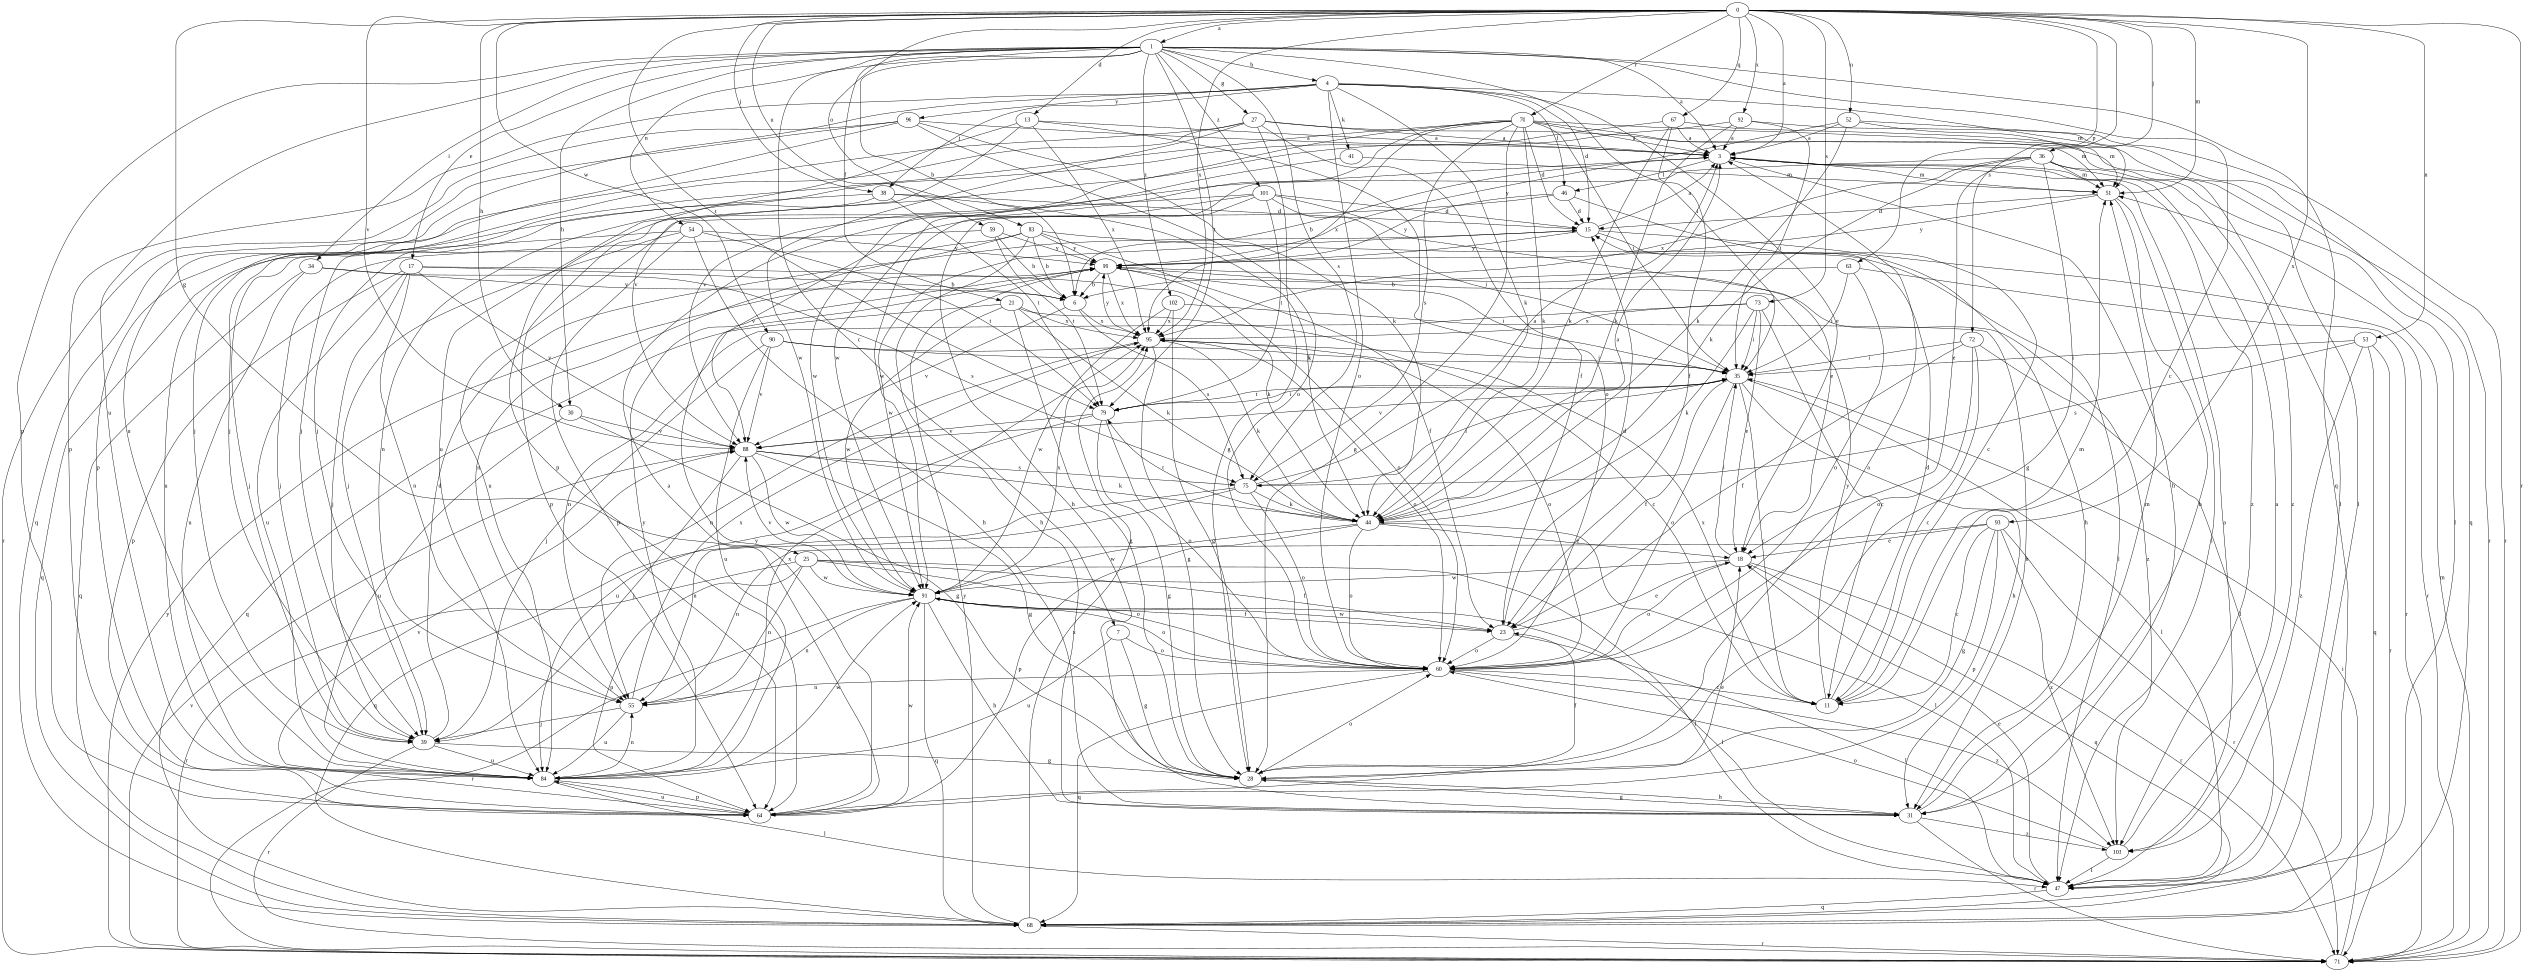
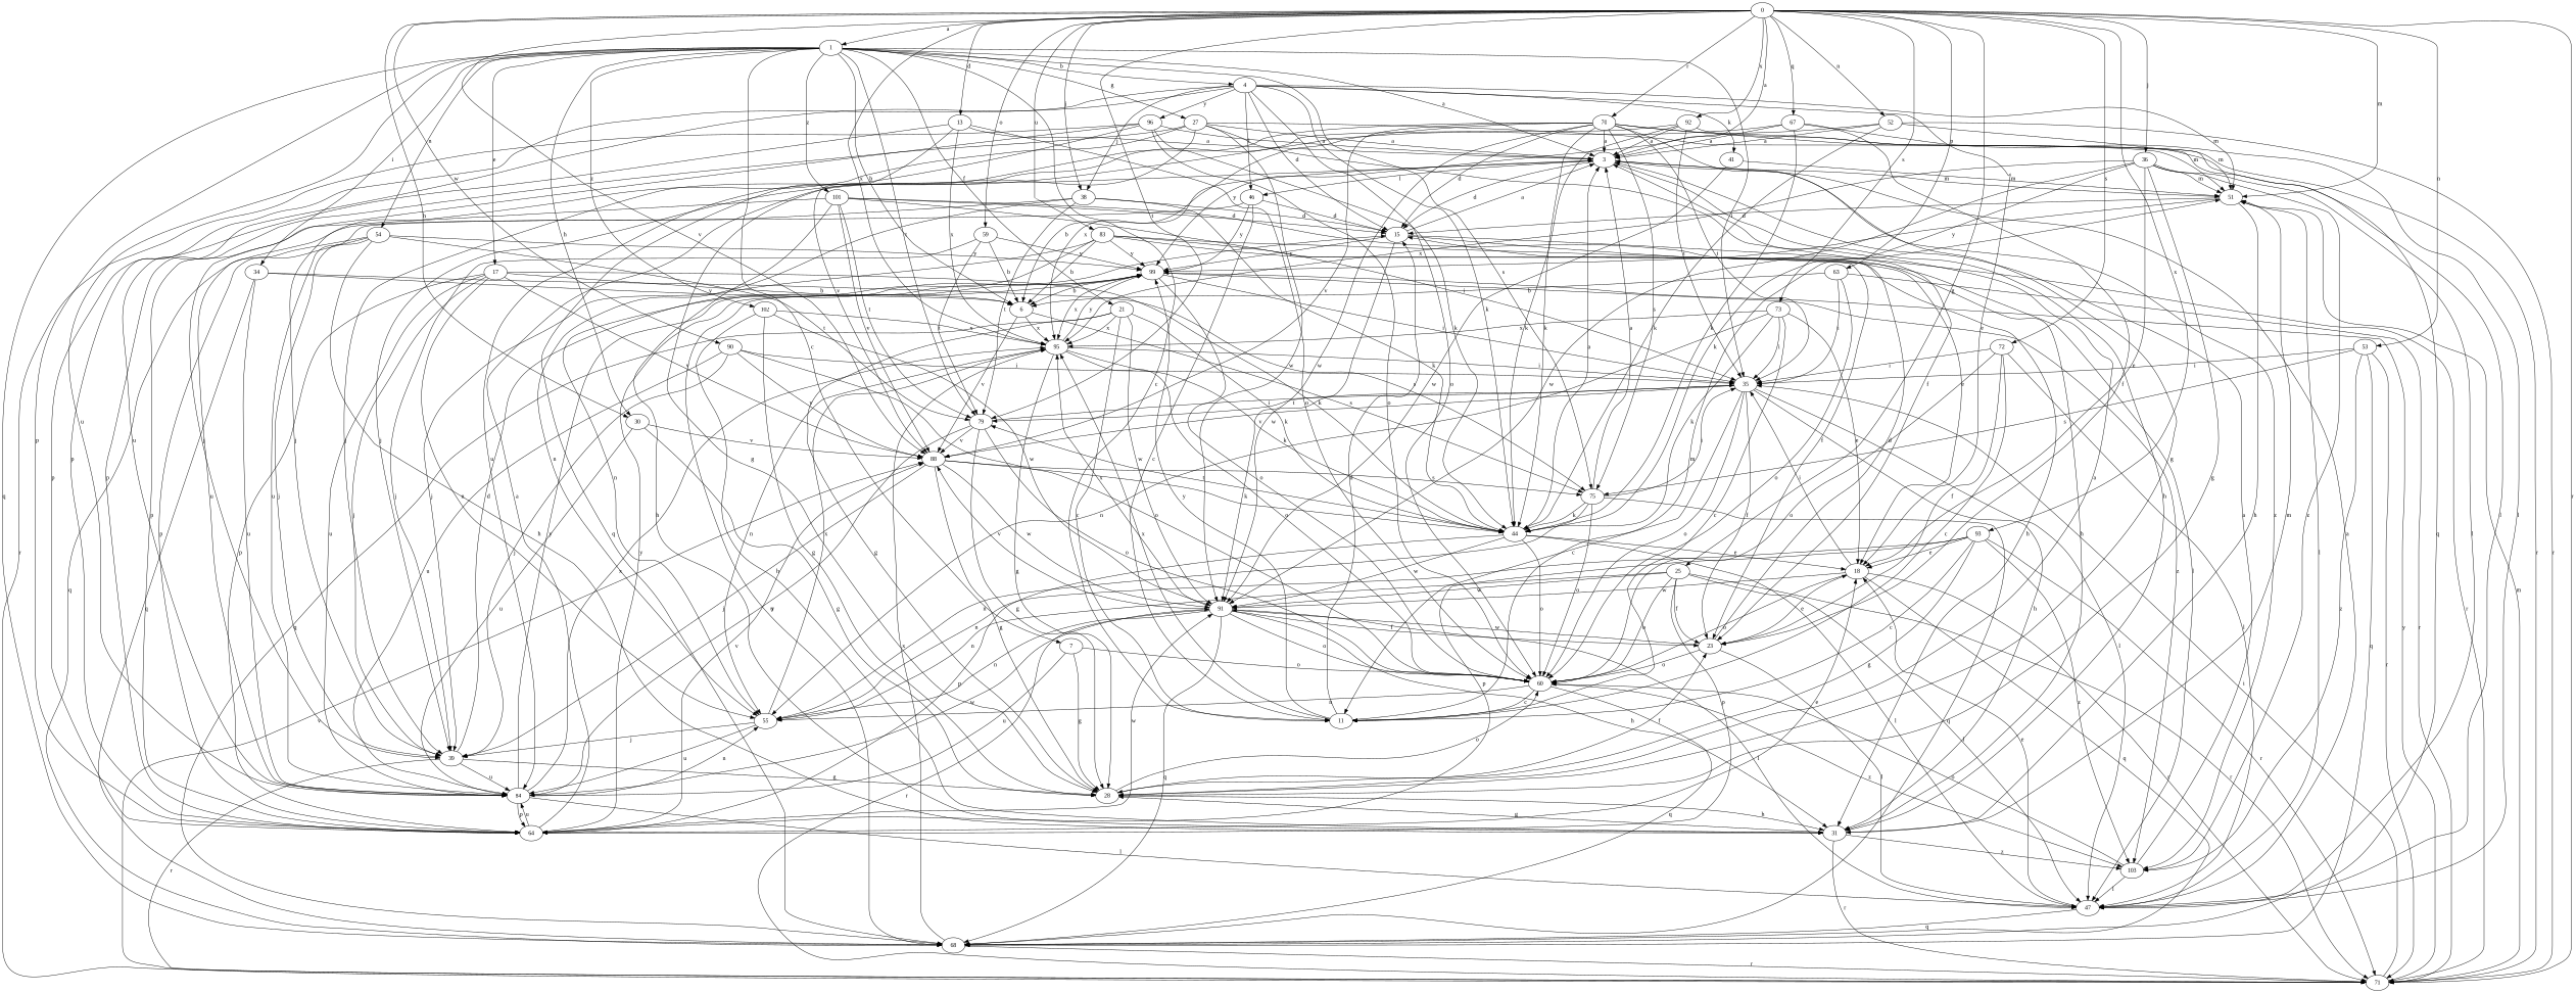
  strict digraph {
    fontname="Liberation Serif"
    node [fontname="Liberation Serif"]
    edge [fontname="Liberation Serif"]
    0
    1
    3
    13
    25
    30
    36
    38
    51
    52
    53
    59
    63
    67
    70
    71
    72
    73
    79
    83
    88
    90
    92
    93
    95
    4
    6
    7
    11
    17
    21
    27
    34
    35
    54
    64
    68
    75
    84
    101
    102
    15
    31
    46
    103
    60
    47
    91
    55
    23
    28
    18
    44
    99
    39
    41
    96
    0 -> 1 [label=a]
    0 -> 3 [label=a]
    0 -> 13 [label=d]
    0 -> 25 [label=g]
    0 -> 30 [label=h]
    0 -> 36 [label=j]
    0 -> 38 [label=j]
    0 -> 51 [label=m]
    0 -> 52 [label=n]
    0 -> 53 [label=n]
    0 -> 59 [label=o]
    0 -> 63 [label=p]
    0 -> 67 [label=q]
    0 -> 70 [label=r]
    0 -> 71 [label=r]
    0 -> 72 [label=s]
    0 -> 73 [label=s]
    0 -> 79 [label=t]
    0 -> 83 [label=u]
    0 -> 88 [label=v]
    0 -> 90 [label=w]
    0 -> 92 [label=x]
    0 -> 93 [label=x]
    0 -> 95 [label=x]
    1 -> 3 [label=a]
    1 -> 30 [label=h]
    1 -> 79 [label=t]
    1 -> 4 [label=b]
    1 -> 6 [label=b]
    1 -> 7 [label=c]
    1 -> 11 [label=c]
    1 -> 17 [label=e]
    1 -> 21 [label=f]
    1 -> 27 [label=g]
    1 -> 34 [label=i]
    1 -> 35 [label=i]
    1 -> 54 [label=n]
    1 -> 64 [label=p]
    1 -> 68 [label=q]
    1 -> 75 [label=s]
    1 -> 84 [label=u]
    1 -> 101 [label=z]
    1 -> 102 [label=z]
    3 -> 51 [label=m]
    3 -> 6 [label=b]
+   3 -> 15 [label=d]
    3 -> 31 [label=h]
    3 -> 46 [label=l]
    3 -> 103 [label=z]
    13 -> 3 [label=a]
    13 -> 88 [label=v]
    13 -> 95 [label=x]
    13 -> 64 [label=p]
    13 -> 60 [label=o]
    25 -> 71 [label=r]
    25 -> 64 [label=p]
    25 -> 60 [label=o]
    25 -> 47 [label=l]
    25 -> 91 [label=w]
    25 -> 55 [label=n]
    25 -> 23 [label=f]
    30 -> 88 [label=v]
    30 -> 84 [label=u]
    30 -> 28 [label=g]
    36 -> 51 [label=m]
    36 -> 95 [label=x]
    36 -> 103 [label=z]
    36 -> 47 [label=l]
    36 -> 91 [label=w]
    36 -> 28 [label=g]
    36 -> 18 [label=e]
    36 -> 44 [label=k]
    38 -> 79 [label=t]
    38 -> 84 [label=u]
    38 -> 15 [label=d]
    38 -> 55 [label=n]
    38 -> 44 [label=k]
    51 -> 15 [label=d]
    51 -> 31 [label=h]
    51 -> 47 [label=l]
    51 -> 99 [label=y]
    52 -> 3 [label=a]
    52 -> 51 [label=m]
    52 -> 71 [label=r]
    52 -> 44 [label=k]
    52 -> 99 [label=y]
    53 -> 71 [label=r]
    53 -> 35 [label=i]
    53 -> 68 [label=q]
    53 -> 75 [label=s]
    53 -> 103 [label=z]
    59 -> 79 [label=t]
    59 -> 6 [label=b]
    59 -> 99 [label=y]
    59 -> 39 [label=j]
    63 -> 71 [label=r]
    63 -> 6 [label=b]
    63 -> 35 [label=i]
    63 -> 60 [label=o]
    67 -> 3 [label=a]
    67 -> 47 [label=l]
    67 -> 23 [label=f]
    67 -> 44 [label=k]
    67 -> 39 [label=j]
    70 -> 3 [label=a]
    70 -> 51 [label=m]
    70 -> 71 [label=r]
    70 -> 88 [label=v]
    70 -> 95 [label=x]
    70 -> 35 [label=i]
    70 -> 75 [label=s]
    70 -> 15 [label=d]
    70 -> 91 [label=w]
    70 -> 28 [label=g]
    70 -> 44 [label=k]
    70 -> 39 [label=j]
    71 -> 51 [label=m]
    71 -> 88 [label=v]
    71 -> 35 [label=i]
    71 -> 99 [label=y]
    72 -> 11 [label=c]
    72 -> 35 [label=i]
    72 -> 60 [label=o]
    72 -> 47 [label=l]
    72 -> 23 [label=f]
    73 -> 95 [label=x]
    73 -> 11 [label=c]
    73 -> 35 [label=i]
    73 -> 55 [label=n]
    73 -> 18 [label=e]
    73 -> 44 [label=k]
    79 -> 88 [label=v]
    79 -> 35 [label=i]
    79 -> 84 [label=u]
    79 -> 60 [label=o]
    79 -> 28 [label=g]
    83 -> 6 [label=b]
    83 -> 31 [label=h]
    83 -> 47 [label=l]
    83 -> 55 [label=n]
    83 -> 23 [label=f]
    83 -> 99 [label=y]
    83 -> 39 [label=j]
    88 -> 75 [label=s]
    88 -> 91 [label=w]
    88 -> 28 [label=g]
    88 -> 44 [label=k]
    88 -> 39 [label=j]
    90 -> 88 [label=v]
    90 -> 35 [label=i]
    90 -> 84 [label=u]
    90 -> 60 [label=o]
    90 -> 39 [label=j]
    92 -> 3 [label=a]
    92 -> 35 [label=i]
    92 -> 68 [label=q]
    92 -> 84 [label=u]
    92 -> 44 [label=k]
    93 -> 71 [label=r]
    93 -> 11 [label=c]
    93 -> 64 [label=p]
    93 -> 103 [label=z]
    93 -> 55 [label=n]
    93 -> 28 [label=g]
    93 -> 18 [label=e]
    95 -> 35 [label=i]
    95 -> 60 [label=o]
    95 -> 55 [label=n]
    95 -> 28 [label=g]
    95 -> 44 [label=k]
    95 -> 99 [label=y]
    4 -> 38 [label=j]
    4 -> 51 [label=m]
    4 -> 64 [label=p]
    4 -> 84 [label=u]
    4 -> 15 [label=d]
    4 -> 46 [label=l]
    4 -> 60 [label=o]
    4 -> 18 [label=e]
    4 -> 44 [label=k]
    4 -> 41 [label=k]
    4 -> 96 [label=y]
    6 -> 88 [label=v]
    6 -> 95 [label=x]
    6 -> 75 [label=s]
    7 -> 84 [label=u]
    7 -> 60 [label=o]
    7 -> 28 [label=g]
    11 -> 51 [label=m]
    11 -> 95 [label=x]
    11 -> 15 [label=d]
    11 -> 99 [label=y]
    17 -> 88 [label=v]
    17 -> 6 [label=b]
    17 -> 64 [label=p]
    17 -> 84 [label=u]
    17 -> 55 [label=n]
    17 -> 44 [label=k]
    17 -> 39 [label=j]
    21 -> 95 [label=x]
    21 -> 11 [label=c]
    21 -> 68 [label=q]
    21 -> 91 [label=w]
    21 -> 28 [label=g]
    21 -> 44 [label=k]
    27 -> 3 [label=a]
    27 -> 64 [label=p]
    27 -> 47 [label=l]
    27 -> 91 [label=w]
    27 -> 23 [label=f]
    27 -> 28 [label=g]
    27 -> 39 [label=j]
    34 -> 6 [label=y]
    34 -> 68 [label=q]
    34 -> 75 [label=s]
    34 -> 84 [label=u]
    35 -> 79 [label=t]
    35 -> 88 [label=v]
    35 -> 11 [label=c]
    35 -> 31 [label=h]
    35 -> 60 [label=o]
    35 -> 47 [label=l]
    35 -> 23 [label=f]
    54 -> 79 [label=t]
    54 -> 64 [label=p]
    54 -> 68 [label=q]
    54 -> 31 [label=h]
    54 -> 99 [label=y]
    54 -> 39 [label=j]
    64 -> 3 [label=a]
    64 -> 88 [label=v]
    64 -> 84 [label=u]
    64 -> 91 [label=w]
    64 -> 18 [label=e]
    64 -> 99 [label=y]
    68 -> 71 [label=r]
    68 -> 95 [label=x]
    68 -> 99 [label=y]
    75 -> 3 [label=a]
    75 -> 35 [label=i]
    75 -> 68 [label=q]
    75 -> 60 [label=o]
    75 -> 55 [label=n]
    75 -> 44 [label=k]
    84 -> 95 [label=x]
    84 -> 64 [label=p]
    84 -> 47 [label=l]
    84 -> 91 [label=w]
    84 -> 55 [label=n]
    84 -> 99 [label=y]
    101 -> 79 [label=t]
    101 -> 88 [label=v]
    101 -> 35 [label=i]
    101 -> 64 [label=p]
    101 -> 15 [label=d]
    101 -> 31 [label=h]
    101 -> 18 [label=e]
    102 -> 95 [label=x]
    102 -> 31 [label=h]
    102 -> 91 [label=w]
    102 -> 28 [label=g]
    15 -> 3 [label=a]
    15 -> 71 [label=r]
    15 -> 31 [label=h]
    15 -> 91 [label=w]
    15 -> 99 [label=y]
    31 -> 51 [label=m]
    31 -> 71 [label=r]
    31 -> 103 [label=z]
    31 -> 28 [label=g]
    46 -> 11 [label=c]
    46 -> 84 [label=u]
    46 -> 15 [label=d]
    46 -> 99 [label=y]
    103 -> 3 [label=a]
    103 -> 60 [label=o]
    103 -> 47 [label=l]
    60 -> 11 [label=c]
    60 -> 68 [label=q]
    60 -> 103 [label=z]
    60 -> 55 [label=n]
    47 -> 3 [label=a]
    47 -> 68 [label=q]
    47 -> 18 [label=e]
    91 -> 71 [label=r]
    91 -> 88 [label=v]
    91 -> 95 [label=x]
    91 -> 68 [label=q]
    91 -> 31 [label=h]
    91 -> 60 [label=o]
    91 -> 47 [label=l]
    91 -> 55 [label=n]
    91 -> 23 [label=f]
    55 -> 95 [label=x]
    55 -> 84 [label=u]
    55 -> 39 [label=j]
    23 -> 15 [label=d]
    23 -> 60 [label=o]
    23 -> 47 [label=l]
    23 -> 91 [label=w]
    23 -> 18 [label=e]
    28 -> 3 [label=a]
    28 -> 31 [label=h]
    28 -> 60 [label=o]
    28 -> 23 [label=f]
    18 -> 71 [label=r]
    18 -> 35 [label=i]
    18 -> 68 [label=q]
    18 -> 60 [label=o]
    18 -> 91 [label=w]
    44 -> 3 [label=a]
    44 -> 79 [label=t]
    44 -> 64 [label=p]
    44 -> 60 [label=o]
    44 -> 47 [label=l]
    44 -> 91 [label=w]
    44 -> 18 [label=e]
    99 -> 95 [label=x]
    99 -> 6 [label=b]
    99 -> 35 [label=i]
    99 -> 103 [label=z]
    99 -> 60 [label=o]
    39 -> 71 [label=r]
    39 -> 84 [label=u]
    39 -> 15 [label=d]
    39 -> 28 [label=g]
    41 -> 51 [label=m]
    41 -> 91 [label=w]
    96 -> 3 [label=a]
    96 -> 71 [label=r]
    96 -> 68 [label=q]
    96 -> 60 [label=o]
    96 -> 44 [label=k]
    96 -> 39 [label=j]
  }
